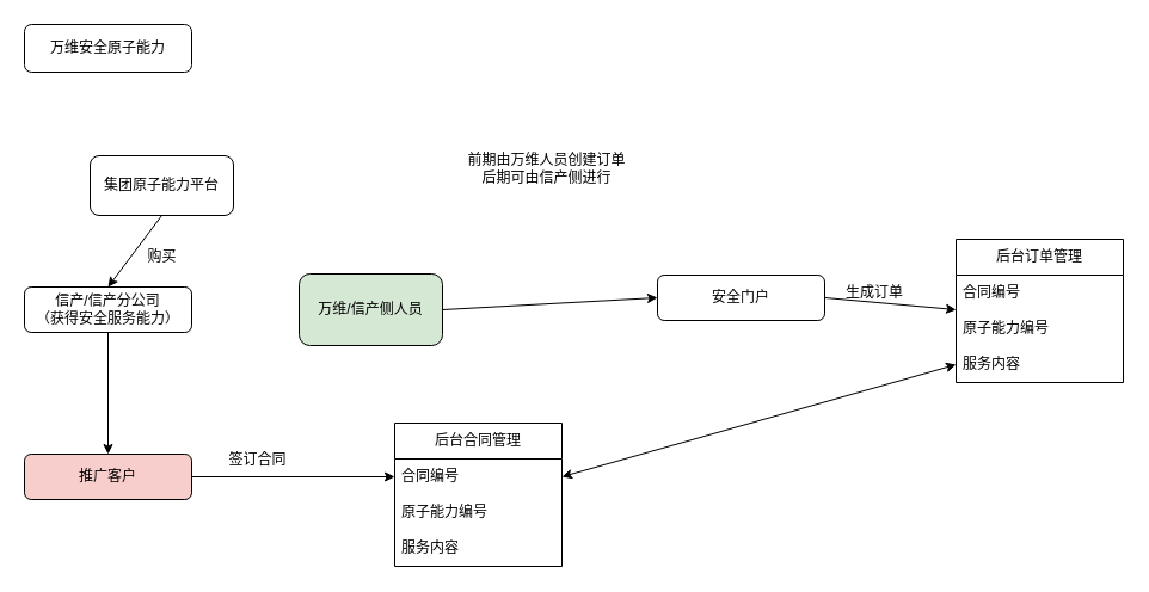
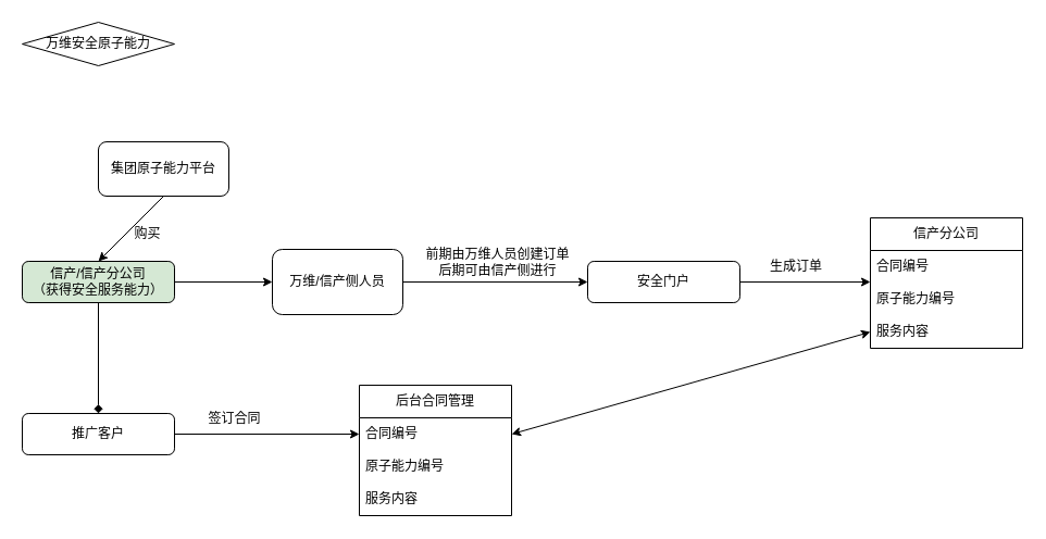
  <mxCell id="0" />
  <mxCell id="1" parent="0" />
- <mxCell id="2" value="集团原子能力平台" style="rounded=1;whiteSpace=wrap;html=1;" vertex="1" parent="1"><mxGeometry x="75" y="130" width="120" height="50" as="geometry" /></mxCell>
- <mxCell id="3" value="万维安全原子能力" style="rounded=1;whiteSpace=wrap;html=1;" vertex="1" parent="1"><mxGeometry x="20" y="20" width="140" height="40" as="geometry" /></mxCell>
- <mxCell id="4" value="信产/信产分公司&lt;br&gt;（获得安全服务能力）" style="rounded=1;whiteSpace=wrap;html=1;" vertex="1" parent="1"><mxGeometry x="20" y="240" width="140" height="38" as="geometry" /></mxCell>
+ <mxCell id="2" value="集团原子能力平台" style="rounded=1;whiteSpace=wrap;html=1;" vertex="1" parent="1"><mxGeometry x="90" y="130" width="120" height="50" as="geometry" /></mxCell>
+ <mxCell id="3" value="万维安全原子能力" style="rhombus;whiteSpace=wrap;html=1;" vertex="1" parent="1"><mxGeometry x="20" y="20" width="140" height="40" as="geometry" /></mxCell>
+ <mxCell id="4" value="信产/信产分公司&lt;br&gt;（获得安全服务能力）" style="rounded=1;whiteSpace=wrap;html=1;fillColor=#d5e8d4;" vertex="1" parent="1"><mxGeometry x="20" y="240" width="140" height="38" as="geometry" /></mxCell>
  <mxCell id="5" value="" style="endArrow=classic;html=1;rounded=0;entryX=0.5;entryY=0;entryDx=0;entryDy=0;exitX=0.5;exitY=1;exitDx=0;exitDy=0;" edge="1" parent="1" source="2" target="4"><mxGeometry width="50" height="50" relative="1" as="geometry"><mxPoint x="340" y="200" as="sourcePoint" /><mxPoint x="390" y="150" as="targetPoint" /></mxGeometry></mxCell>
  <mxCell id="6" value="购买" style="text;html=1;align=center;verticalAlign=middle;resizable=0;points=[];autosize=1;strokeColor=none;fillColor=none;" vertex="1" parent="1"><mxGeometry x="110" y="200" width="50" height="30" as="geometry" /></mxCell>
- <mxCell id="7" value="安全门户" style="rounded=1;whiteSpace=wrap;html=1;" vertex="1" parent="1"><mxGeometry x="550" y="230" width="140" height="38" as="geometry" /></mxCell>
- <mxCell id="8" value="万维/信产侧人员" style="rounded=1;whiteSpace=wrap;html=1;fillColor=#d5e8d4;" vertex="1" parent="1"><mxGeometry x="250" y="229" width="120" height="60" as="geometry" /></mxCell>
+ <mxCell id="7" value="安全门户" style="rounded=1;whiteSpace=wrap;html=1;" vertex="1" parent="1"><mxGeometry x="540" y="240" width="140" height="38" as="geometry" /></mxCell>
+ <mxCell id="8" value="万维/信产侧人员" style="rounded=1;whiteSpace=wrap;html=1;" vertex="1" parent="1"><mxGeometry x="250" y="229" width="120" height="60" as="geometry" /></mxCell>
  <mxCell id="9" value="" style="endArrow=classic;html=1;rounded=0;entryX=0;entryY=0.5;entryDx=0;entryDy=0;exitX=1;exitY=0.5;exitDx=0;exitDy=0;" edge="1" parent="1" source="8" target="7"><mxGeometry width="50" height="50" relative="1" as="geometry"><mxPoint x="400" y="271" as="sourcePoint" /><mxPoint x="450" y="221" as="targetPoint" /></mxGeometry></mxCell>
- <mxCell id="10" value="前期由万维人员创建订单&lt;br style=&quot;border-color: var(--border-color);&quot;&gt;&lt;span style=&quot;&quot;&gt;后期可由信产侧进行&lt;/span&gt;" style="text;html=1;align=center;verticalAlign=middle;resizable=0;points=[];autosize=1;strokeColor=none;fillColor=none;" vertex="1" parent="1"><mxGeometry x="377" y="121" width="160" height="40" as="geometry" /></mxCell>
- <mxCell id="11" value="推广客户" style="rounded=1;whiteSpace=wrap;html=1;fillColor=#f8cecc;" vertex="1" parent="1"><mxGeometry x="20" y="380" width="140" height="38" as="geometry" /></mxCell>
- <mxCell id="12" value="" style="endArrow=classic;html=1;rounded=0;entryX=0.5;entryY=0;entryDx=0;entryDy=0;exitX=0.5;exitY=1;exitDx=0;exitDy=0;" edge="1" parent="1" source="4" target="11"><mxGeometry width="50" height="50" relative="1" as="geometry"><mxPoint x="300" y="270" as="sourcePoint" /><mxPoint x="350" y="220" as="targetPoint" /></mxGeometry></mxCell>
+ <mxCell id="10" value="前期由万维人员创建订单&lt;br style=&quot;border-color: var(--border-color);&quot;&gt;&lt;span style=&quot;&quot;&gt;后期可由信产侧进行&lt;/span&gt;" style="text;html=1;align=center;verticalAlign=middle;resizable=0;points=[];autosize=1;strokeColor=none;fillColor=none;" vertex="1" parent="1"><mxGeometry x="377" y="221" width="160" height="40" as="geometry" /></mxCell>
+ <mxCell id="11" value="推广客户" style="rounded=1;whiteSpace=wrap;html=1;" vertex="1" parent="1"><mxGeometry x="20" y="380" width="140" height="38" as="geometry" /></mxCell>
+ <mxCell id="12" value="" style="endArrow=diamond;html=1;rounded=0;entryX=0.5;entryY=0;entryDx=0;entryDy=0;exitX=0.5;exitY=1;exitDx=0;exitDy=0;" edge="1" parent="1" source="4" target="11"><mxGeometry width="50" height="50" relative="1" as="geometry"><mxPoint x="300" y="270" as="sourcePoint" /><mxPoint x="350" y="220" as="targetPoint" /></mxGeometry></mxCell>
  <mxCell id="13" value="" style="endArrow=classic;html=1;rounded=0;entryX=0;entryY=0.5;entryDx=0;entryDy=0;exitX=1;exitY=0.5;exitDx=0;exitDy=0;" edge="1" parent="1" source="11" target="15"><mxGeometry width="50" height="50" relative="1" as="geometry"><mxPoint x="350" y="310" as="sourcePoint" /><mxPoint x="350" y="400" as="targetPoint" /></mxGeometry></mxCell>
  <mxCell id="14" value="后台合同管理" style="swimlane;fontStyle=0;childLayout=stackLayout;horizontal=1;startSize=30;horizontalStack=0;resizeParent=1;resizeParentMax=0;resizeLast=0;collapsible=1;marginBottom=0;whiteSpace=wrap;html=1;" vertex="1" parent="1"><mxGeometry x="330" y="354" width="140" height="120" as="geometry" /></mxCell>
  <mxCell id="15" value="合同编号" style="text;strokeColor=none;fillColor=none;align=left;verticalAlign=middle;spacingLeft=4;spacingRight=4;overflow=hidden;points=[[0,0.5],[1,0.5]];portConstraint=eastwest;rotatable=0;whiteSpace=wrap;html=1;" vertex="1" parent="14"><mxGeometry y="30" width="140" height="30" as="geometry" /></mxCell>
  <mxCell id="16" value="原子能力编号" style="text;strokeColor=none;fillColor=none;align=left;verticalAlign=middle;spacingLeft=4;spacingRight=4;overflow=hidden;points=[[0,0.5],[1,0.5]];portConstraint=eastwest;rotatable=0;whiteSpace=wrap;html=1;" vertex="1" parent="14"><mxGeometry y="60" width="140" height="30" as="geometry" /></mxCell>
  <mxCell id="17" value="服务内容" style="text;strokeColor=none;fillColor=none;align=left;verticalAlign=middle;spacingLeft=4;spacingRight=4;overflow=hidden;points=[[0,0.5],[1,0.5]];portConstraint=eastwest;rotatable=0;whiteSpace=wrap;html=1;" vertex="1" parent="14"><mxGeometry y="90" width="140" height="30" as="geometry" /></mxCell>
  <mxCell id="18" value="签订合同" style="text;html=1;align=center;verticalAlign=middle;resizable=0;points=[];autosize=1;strokeColor=none;fillColor=none;" vertex="1" parent="1"><mxGeometry x="180" y="370" width="70" height="30" as="geometry" /></mxCell>
+ <mxCell id="19" value="" style="endArrow=classic;html=1;rounded=0;entryX=0;entryY=0.5;entryDx=0;entryDy=0;exitX=1;exitY=0.5;exitDx=0;exitDy=0;" edge="1" parent="1" source="4" target="8"><mxGeometry width="50" height="50" relative="1" as="geometry"><mxPoint x="470" y="270" as="sourcePoint" /><mxPoint x="520" y="220" as="targetPoint" /></mxGeometry></mxCell>
  <mxCell id="20" value="" style="endArrow=classic;html=1;rounded=0;entryX=0;entryY=0.5;entryDx=0;entryDy=0;exitX=1;exitY=0.5;exitDx=0;exitDy=0;" edge="1" parent="1" source="7"><mxGeometry width="50" height="50" relative="1" as="geometry"><mxPoint x="730" y="270" as="sourcePoint" /><mxPoint x="800" y="259" as="targetPoint" /></mxGeometry></mxCell>
  <mxCell id="21" value="生成订单" style="text;html=1;strokeColor=none;fillColor=none;align=center;verticalAlign=middle;whiteSpace=wrap;rounded=0;" vertex="1" parent="1"><mxGeometry x="702" y="230" width="60" height="30" as="geometry" /></mxCell>
  <mxCell id="22" value="" style="endArrow=classic;startArrow=classic;html=1;rounded=0;exitX=1;exitY=0.5;exitDx=0;exitDy=0;entryX=0;entryY=0.5;entryDx=0;entryDy=0;" edge="1" parent="1" source="15" target="26"><mxGeometry width="50" height="50" relative="1" as="geometry"><mxPoint x="660" y="270" as="sourcePoint" /><mxPoint x="870" y="400" as="targetPoint" /></mxGeometry></mxCell>
- <mxCell id="23" value="后台订单管理" style="swimlane;fontStyle=0;childLayout=stackLayout;horizontal=1;startSize=30;horizontalStack=0;resizeParent=1;resizeParentMax=0;resizeLast=0;collapsible=1;marginBottom=0;whiteSpace=wrap;html=1;" vertex="1" parent="1"><mxGeometry x="800" y="200" width="140" height="120" as="geometry" /></mxCell>
+ <mxCell id="23" value="信产分公司" style="swimlane;fontStyle=0;childLayout=stackLayout;horizontal=1;startSize=30;horizontalStack=0;resizeParent=1;resizeParentMax=0;resizeLast=0;collapsible=1;marginBottom=0;whiteSpace=wrap;html=1;" vertex="1" parent="1"><mxGeometry x="800" y="200" width="140" height="120" as="geometry" /></mxCell>
  <mxCell id="24" value="合同编号" style="text;strokeColor=none;fillColor=none;align=left;verticalAlign=middle;spacingLeft=4;spacingRight=4;overflow=hidden;points=[[0,0.5],[1,0.5]];portConstraint=eastwest;rotatable=0;whiteSpace=wrap;html=1;" vertex="1" parent="23"><mxGeometry y="30" width="140" height="30" as="geometry" /></mxCell>
  <mxCell id="25" value="原子能力编号" style="text;strokeColor=none;fillColor=none;align=left;verticalAlign=middle;spacingLeft=4;spacingRight=4;overflow=hidden;points=[[0,0.5],[1,0.5]];portConstraint=eastwest;rotatable=0;whiteSpace=wrap;html=1;" vertex="1" parent="23"><mxGeometry y="60" width="140" height="30" as="geometry" /></mxCell>
  <mxCell id="26" value="服务内容" style="text;strokeColor=none;fillColor=none;align=left;verticalAlign=middle;spacingLeft=4;spacingRight=4;overflow=hidden;points=[[0,0.5],[1,0.5]];portConstraint=eastwest;rotatable=0;whiteSpace=wrap;html=1;" vertex="1" parent="23"><mxGeometry y="90" width="140" height="30" as="geometry" /></mxCell>
